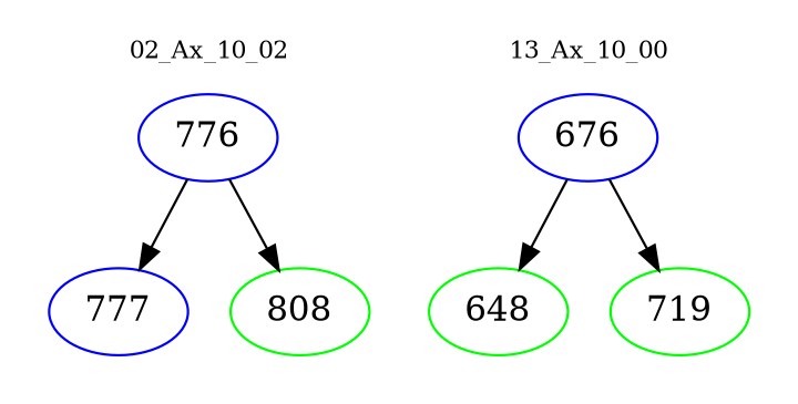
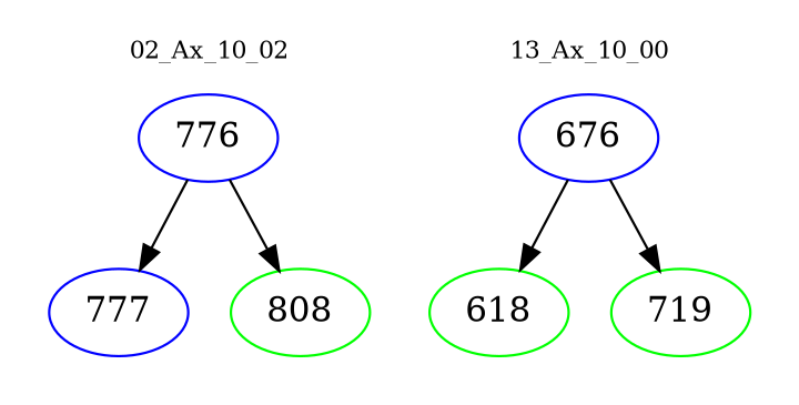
  digraph {
    node [color=blue]
    edge [color=black]
    n1 [label=776]
    n2 [label=777]
    n3 [color=green label=808]
    n4 [label=676]
-   n5 [color=green label=648]
+   n5 [color=green label=618]
    n6 [color=green label=719]
    subgraph cluster_1 {
      color=white
      fontsize=10
      label="02_Ax_10_02"
      n1
      n2
      n3
    }
    subgraph cluster_2 {
      color=white
      fontsize=10
      label="13_Ax_10_00"
      n4
      n5
      n6
    }
    n1 -> n2
    n1 -> n3
    n4 -> n5
    n4 -> n6
  }
